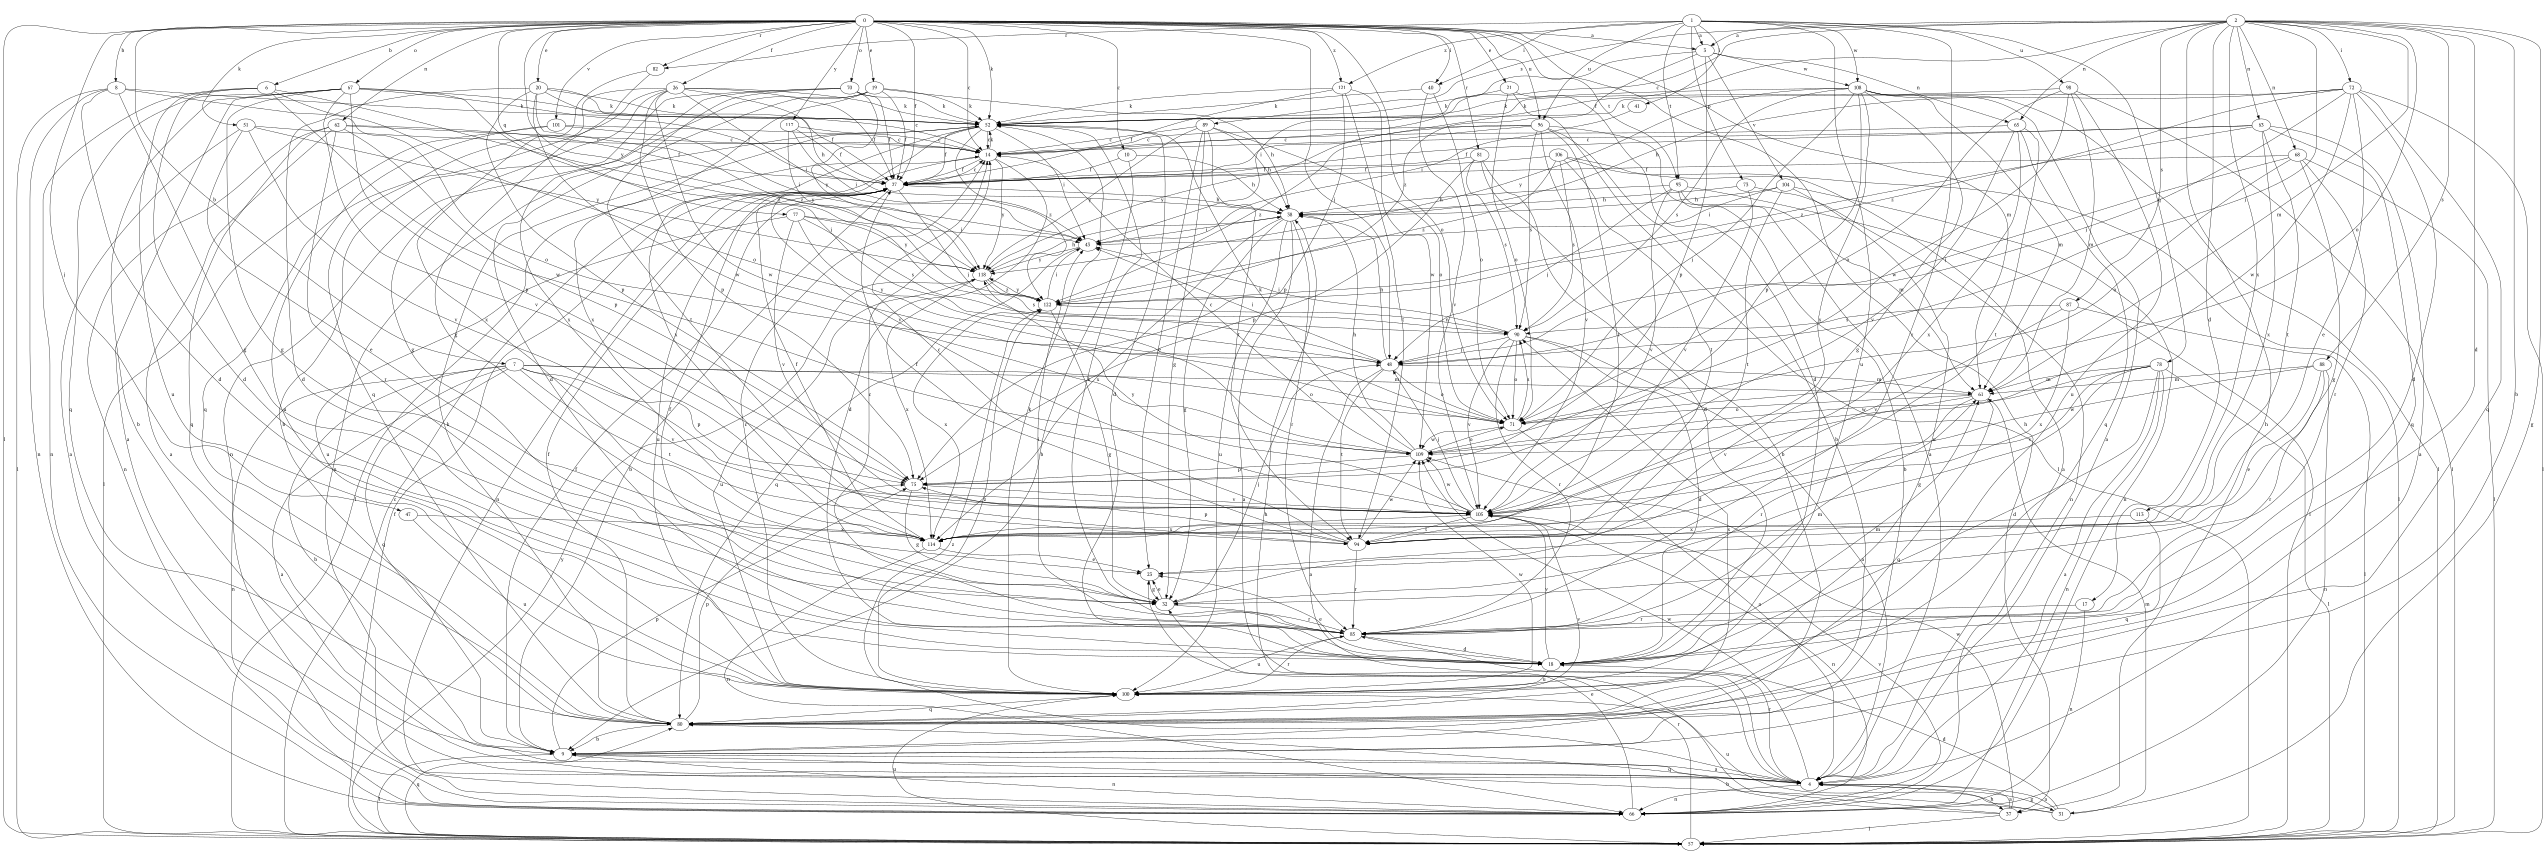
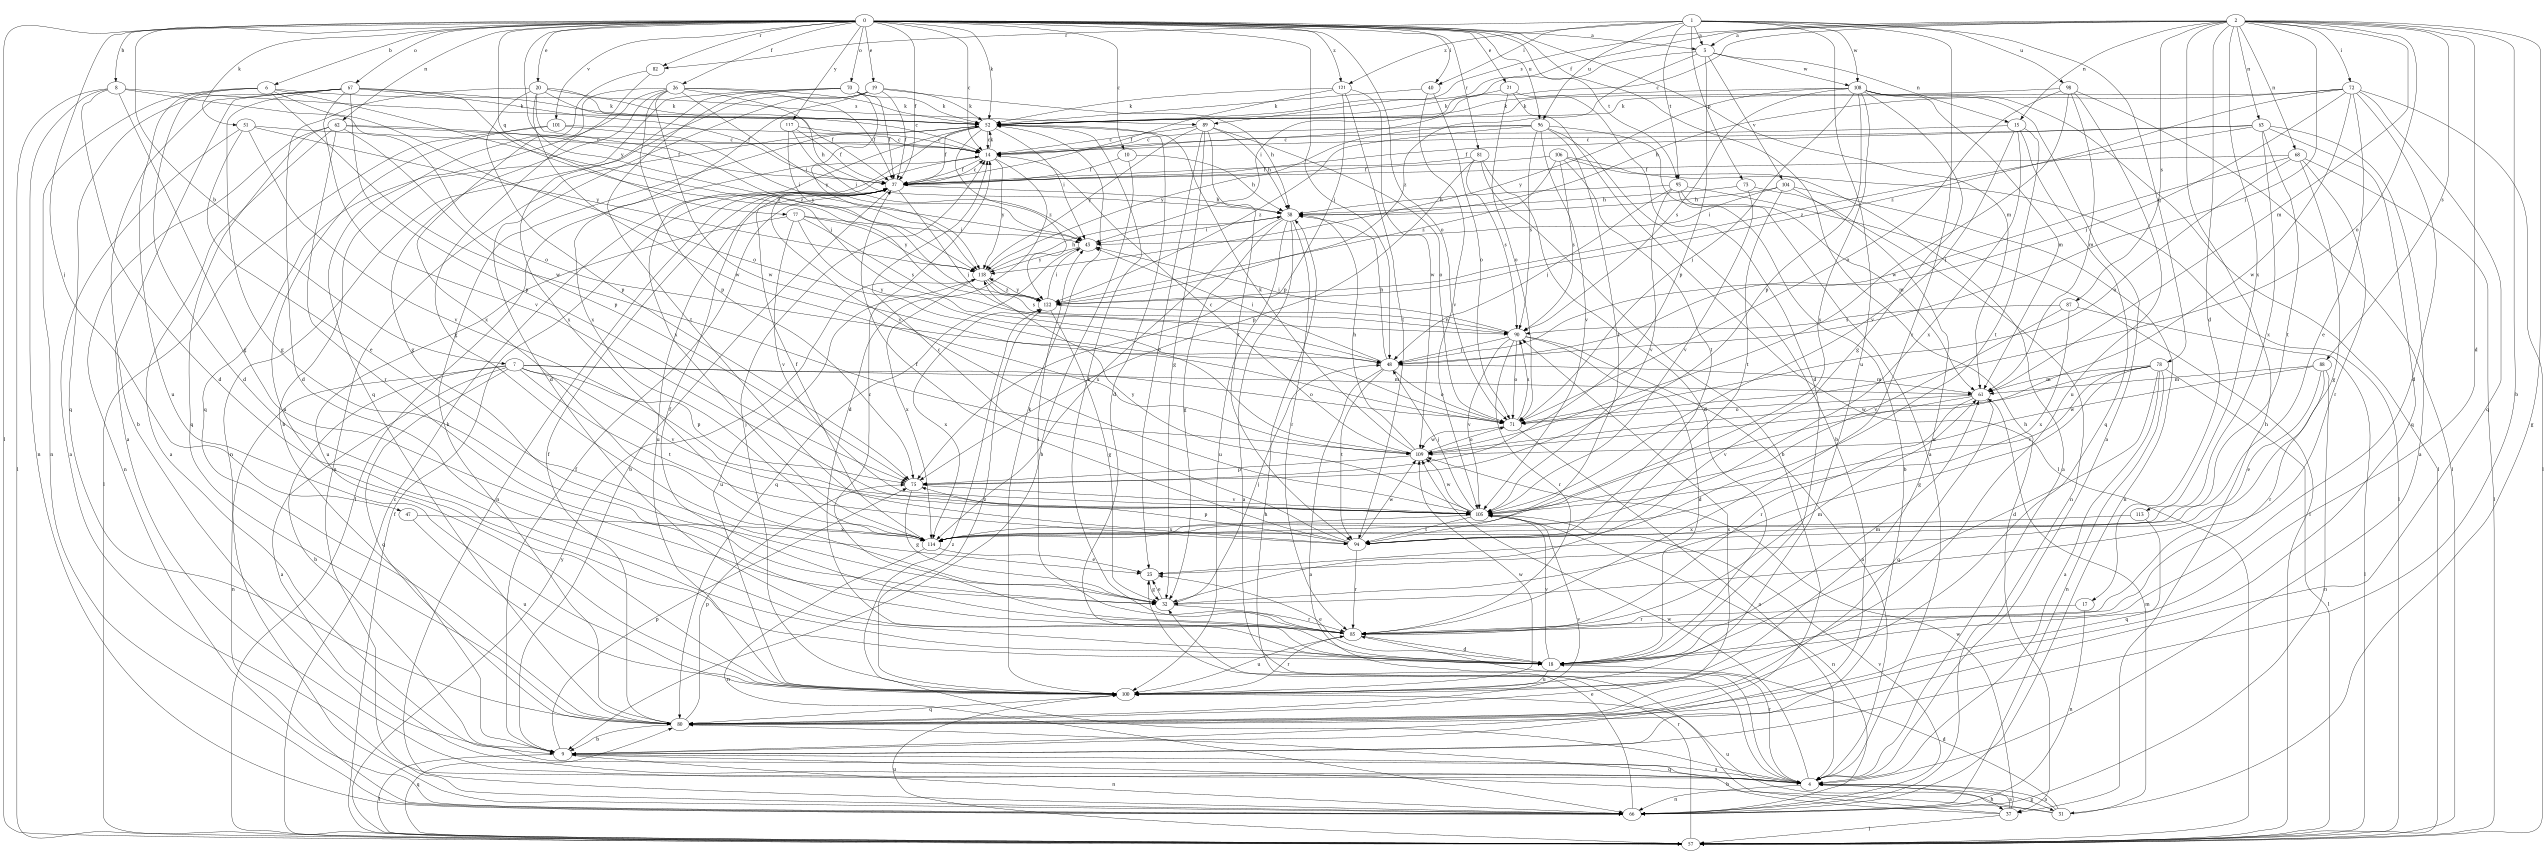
  strict digraph {
    fontname="PT Serif"
    node [fontname="PT Serif"]
    edge [fontname="PT Serif"]
    0
    3
    6
    7
    8
    10
    14
    19
    20
    21
    26
    27
    37
    40
    47
    48
    51
    52
    57
    61
    62
    67
    70
    71
    77
    81
    82
    93
    96
    101
    117
    118
    121
    108
-   65
+   65 [label=15]
    43
    75
    104
    122
    100
    18
    89
    66
    109
    9
    4
    80
    94
    105
    32
    38
    114
    23
    85
    90
    106
    1
-   41
    73
    78
    98
    2
    17
    31
    n65 [label=72]
    63
    n67 [label=68]
    87
    88
    113
    0 -> 3 [label=a]
    0 -> 6 [label=b]
    0 -> 7 [label=b]
    0 -> 8 [label=b]
    0 -> 10 [label=c]
    0 -> 14 [label=c]
    0 -> 19 [label=e]
    0 -> 20 [label=e]
    0 -> 21 [label=e]
    0 -> 26 [label=f]
    0 -> 27 [label=f]
    0 -> 37 [label=h]
    0 -> 40 [label=i]
    0 -> 47 [label=j]
    0 -> 48 [label=j]
    0 -> 51 [label=k]
    0 -> 52 [label=k]
    0 -> 57 [label=l]
    0 -> 61 [label=m]
    0 -> 62 [label=n]
    0 -> 67 [label=o]
    0 -> 70 [label=o]
    0 -> 71 [label=o]
    0 -> 77 [label=q]
    0 -> 81 [label=r]
    0 -> 82 [label=r]
    0 -> 93 [label=t]
    0 -> 96 [label=u]
    0 -> 101 [label=v]
    0 -> 117 [label=y]
    0 -> 118 [label=y]
    0 -> 121 [label=z]
    3 -> 108 [label=w]
    3 -> 65 [label=n]
    3 -> 43 [label=i]
    3 -> 75 [label=p]
    3 -> 104 [label=v]
    3 -> 122 [label=z]
    6 -> 71 [label=o]
    6 -> 122 [label=z]
    6 -> 100 [label=u]
    6 -> 18 [label=d]
+   6 -> 89 [label=s]
    6 -> 66 [label=n]
    6 -> 109 [label=w]
    7 -> 61 [label=m]
    7 -> 71 [label=o]
    7 -> 75 [label=p]
    7 -> 66 [label=n]
    7 -> 9 [label=b]
    7 -> 4 [label=a]
    7 -> 80 [label=q]
    7 -> 94 [label=t]
    7 -> 105 [label=v]
    8 -> 52 [label=k]
    8 -> 57 [label=l]
    8 -> 71 [label=o]
    8 -> 18 [label=d]
    8 -> 66 [label=n]
    8 -> 32 [label=g]
    10 -> 27 [label=f]
    10 -> 9 [label=b]
    10 -> 38 [label=h]
    14 -> 27 [label=f]
    14 -> 52 [label=k]
    14 -> 57 [label=l]
    14 -> 118 [label=y]
    14 -> 18 [label=d]
    19 -> 27 [label=f]
    19 -> 52 [label=k]
    19 -> 18 [label=d]
    19 -> 66 [label=n]
    19 -> 38 [label=h]
    19 -> 114 [label=x]
    20 -> 14 [label=c]
    20 -> 27 [label=f]
    20 -> 52 [label=k]
    20 -> 75 [label=p]
    20 -> 122 [label=z]
    20 -> 18 [label=d]
    20 -> 109 [label=w]
    21 -> 52 [label=k]
    21 -> 57 [label=l]
    21 -> 71 [label=o]
    21 -> 18 [label=d]
    26 -> 27 [label=f]
    26 -> 52 [label=k]
    26 -> 43 [label=i]
    26 -> 75 [label=p]
    26 -> 109 [label=w]
    26 -> 80 [label=q]
    26 -> 32 [label=g]
    26 -> 38 [label=h]
    26 -> 114 [label=x]
    27 -> 14 [label=c]
    27 -> 48 [label=j]
    27 -> 100 [label=u]
    27 -> 66 [label=n]
    27 -> 9 [label=b]
    27 -> 38 [label=h]
    37 -> 57 [label=l]
    37 -> 109 [label=w]
    37 -> 4 [label=a]
    37 -> 80 [label=q]
    37 -> 38 [label=h]
    40 -> 52 [label=k]
    40 -> 71 [label=o]
    40 -> 105 [label=v]
    47 -> 100 [label=u]
    47 -> 114 [label=x]
    48 -> 61 [label=m]
    48 -> 71 [label=o]
    48 -> 43 [label=i]
    48 -> 4 [label=a]
    48 -> 94 [label=t]
    48 -> 38 [label=h]
    51 -> 14 [label=c]
    51 -> 118 [label=y]
    51 -> 4 [label=a]
    51 -> 105 [label=v]
    51 -> 23 [label=e]
    52 -> 14 [label=c]
    52 -> 27 [label=f]
    52 -> 43 [label=i]
    52 -> 122 [label=z]
    52 -> 18 [label=d]
    52 -> 66 [label=n]
    52 -> 105 [label=v]
    52 -> 114 [label=x]
    57 -> 14 [label=c]
    57 -> 27 [label=f]
    57 -> 118 [label=y]
    57 -> 100 [label=u]
    57 -> 80 [label=q]
    57 -> 32 [label=r]
    61 -> 71 [label=o]
    61 -> 80 [label=q]
    61 -> 105 [label=v]
    61 -> 85 [label=r]
    62 -> 14 [label=c]
    62 -> 27 [label=f]
    62 -> 75 [label=p]
    62 -> 66 [label=n]
    62 -> 4 [label=a]
    62 -> 80 [label=q]
    62 -> 85 [label=r]
    67 -> 27 [label=f]
    67 -> 48 [label=j]
    67 -> 52 [label=k]
    67 -> 75 [label=p]
    67 -> 9 [label=b]
    67 -> 4 [label=a]
    67 -> 80 [label=q]
    67 -> 105 [label=v]
    67 -> 32 [label=g]
    70 -> 27 [label=f]
    70 -> 52 [label=k]
    70 -> 118 [label=y]
    70 -> 9 [label=b]
    70 -> 94 [label=t]
    70 -> 114 [label=x]
    71 -> 109 [label=w]
    71 -> 4 [label=a]
    71 -> 90 [label=s]
    77 -> 48 [label=y]
    77 -> 118 [label=y]
    77 -> 43 [label=i]
    77 -> 100 [label=u]
    77 -> 105 [label=v]
    77 -> 90 [label=s]
    81 -> 27 [label=f]
    81 -> 75 [label=p]
    81 -> 18 [label=d]
    81 -> 9 [label=b]
    81 -> 90 [label=s]
    82 -> 80 [label=q]
    82 -> 32 [label=g]
    93 -> 48 [label=j]
    93 -> 57 [label=l]
    93 -> 61 [label=m]
    93 -> 9 [label=b]
    93 -> 105 [label=v]
    93 -> 38 [label=h]
    96 -> 14 [label=c]
    96 -> 118 [label=y]
    96 -> 122 [label=z]
    96 -> 9 [label=b]
    96 -> 4 [label=a]
    96 -> 94 [label=t]
    96 -> 105 [label=v]
    96 -> 90 [label=s]
    101 -> 14 [label=c]
    101 -> 57 [label=l]
    101 -> 43 [label=i]
    101 -> 100 [label=u]
    117 -> 14 [label=c]
    117 -> 27 [label=f]
    117 -> 118 [label=y]
    117 -> 43 [label=i]
    118 -> 122 [label=z]
    118 -> 100 [label=u]
    118 -> 38 [label=h]
    118 -> 114 [label=x]
    118 -> 90 [label=s]
    121 -> 27 [label=f]
    121 -> 52 [label=k]
    121 -> 75 [label=p]
    121 -> 109 [label=w]
    121 -> 94 [label=t]
    108 -> 52 [label=k]
    108 -> 57 [label=l]
    108 -> 61 [label=m]
    108 -> 71 [label=j]
    108 -> 118 [label=y]
    108 -> 75 [label=p]
    108 -> 4 [label=a]
    108 -> 32 [label=g]
    108 -> 114 [label=x]
    108 -> 90 [label=s]
    65 -> 14 [label=c]
    65 -> 80 [label=q]
    65 -> 94 [label=t]
    65 -> 105 [label=v]
    65 -> 114 [label=x]
    43 -> 118 [label=y]
    43 -> 80 [label=q]
    75 -> 105 [label=v]
    75 -> 32 [label=g]
    104 -> 43 [label=i]
    104 -> 100 [label=u]
    104 -> 66 [label=n]
    104 -> 94 [label=t]
    104 -> 38 [label=h]
    122 -> 118 [label=y]
    122 -> 43 [label=i]
    122 -> 32 [label=g]
    122 -> 114 [label=x]
    122 -> 90 [label=n]
-   100 -> 14 [label=c]
+   100 -> 14 [label=j]
    100 -> 52 [label=k]
    100 -> 122 [label=z]
    100 -> 109 [label=w]
    100 -> 80 [label=q]
    100 -> 85 [label=r]
    18 -> 61 [label=m]
    18 -> 100 [label=u]
    18 -> 105 [label=v]
    18 -> 23 [label=e]
    89 -> 14 [label=c]
    89 -> 71 [label=o]
    89 -> 118 [label=y]
    89 -> 94 [label=t]
    89 -> 32 [label=g]
    89 -> 38 [label=h]
    89 -> 23 [label=e]
    66 -> 105 [label=v]
    66 -> 23 [label=e]
    109 -> 14 [label=c]
    109 -> 52 [label=k]
    109 -> 71 [label=o]
    109 -> 75 [label=p]
    109 -> 38 [label=h]
    9 -> 27 [label=f]
    9 -> 57 [label=l]
    9 -> 75 [label=p]
    9 -> 66 [label=n]
    9 -> 4 [label=a]
    4 -> 37 [label=h]
    4 -> 122 [label=z]
    4 -> 66 [label=n]
    4 -> 109 [label=w]
    4 -> 85 [label=r]
    4 -> 31 [label=g]
    80 -> 27 [label=f]
    80 -> 52 [label=k]
    80 -> 75 [label=p]
    80 -> 9 [label=b]
    80 -> 105 [label=v]
    80 -> 90 [label=s]
    94 -> 14 [label=c]
    94 -> 27 [label=f]
    94 -> 75 [label=p]
    94 -> 109 [label=w]
    94 -> 85 [label=r]
    105 -> 48 [label=j]
    105 -> 118 [label=y]
    105 -> 66 [label=n]
    105 -> 109 [label=w]
    105 -> 94 [label=t]
    105 -> 114 [label=x]
    32 -> 48 [label=j]
    32 -> 23 [label=e]
    32 -> 85 [label=r]
    38 -> 43 [label=i]
    38 -> 100 [label=u]
    38 -> 4 [label=a]
    38 -> 32 [label=g]
    38 -> 114 [label=x]
    38 -> 85 [label=r]
    114 -> 27 [label=f]
    114 -> 66 [label=n]
    114 -> 23 [label=e]
    23 -> 32 [label=g]
    85 -> 14 [label=c]
    85 -> 27 [label=f]
    85 -> 52 [label=k]
    85 -> 61 [label=m]
    85 -> 43 [label=i]
    85 -> 100 [label=u]
    85 -> 18 [label=d]
    90 -> 48 [label=j]
    90 -> 71 [label=o]
    90 -> 43 [label=i]
    90 -> 18 [label=d]
    90 -> 4 [label=a]
    90 -> 105 [label=v]
    90 -> 85 [label=r]
    106 -> 27 [label=f]
    106 -> 57 [label=l]
    106 -> 122 [label=z]
    106 -> 4 [label=a]
    106 -> 94 [label=t]
    106 -> 90 [label=s]
    1 -> 3 [label=a]
    1 -> 40 [label=i]
    1 -> 82 [label=r]
    1 -> 93 [label=t]
    1 -> 96 [label=u]
    1 -> 121 [label=z]
    1 -> 108 [label=w]
    1 -> 100 [label=u]
    1 -> 85 [label=r]
-   1 -> 41 [label=i]
    1 -> 73 [label=p]
    1 -> 78 [label=q]
    1 -> 98 [label=u]
-   41 -> 43 [label=i]
    73 -> 66 [label=n]
    73 -> 105 [label=v]
    73 -> 38 [label=h]
    78 -> 57 [label=l]
    78 -> 61 [label=m]
    78 -> 18 [label=d]
    78 -> 66 [label=n]
    78 -> 109 [label=w]
    78 -> 4 [label=a]
    78 -> 105 [label=v]
    78 -> 32 [label=g]
    98 -> 52 [label=k]
    98 -> 57 [label=l]
    98 -> 61 [label=m]
    98 -> 71 [label=o]
    98 -> 100 [label=u]
    98 -> 109 [label=w]
    2 -> 3 [label=a]
    2 -> 14 [label=c]
-   2 -> 27 [label=f]
+   2 -> 52 [label=f]
    2 -> 37 [label=h]
    2 -> 48 [label=j]
    2 -> 61 [label=m]
    2 -> 71 [label=o]
    2 -> 65 [label=n]
    2 -> 18 [label=d]
    2 -> 89 [label=s]
    2 -> 9 [label=b]
    2 -> 17 [label=d]
    2 -> 31 [label=g]
    2 -> n65 [label=i]
    2 -> 63 [label=n]
    2 -> n67 [label=n]
    2 -> 87 [label=s]
    2 -> 88 [label=s]
    2 -> 113 [label=x]
    17 -> 66 [label=n]
    17 -> 85 [label=r]
    31 -> 61 [label=m]
    31 -> 100 [label=u]
    31 -> 18 [label=d]
    31 -> 9 [label=b]
    31 -> 4 [label=a]
    n65 -> 48 [label=j]
    n65 -> 52 [label=k]
    n65 -> 57 [label=l]
    n65 -> 122 [label=z]
    n65 -> 18 [label=d]
    n65 -> 109 [label=w]
    n65 -> 80 [label=q]
    n65 -> 38 [label=h]
    n65 -> 23 [label=e]
    63 -> 14 [label=c]
    63 -> 27 [label=f]
    63 -> 122 [label=z]
    63 -> 4 [label=a]
    63 -> 80 [label=q]
    63 -> 94 [label=t]
    63 -> 114 [label=x]
    n67 -> 27 [label=f]
    n67 -> 48 [label=j]
    n67 -> 57 [label=l]
    n67 -> 71 [label=o]
    n67 -> 32 [label=g]
    n67 -> 85 [label=r]
    87 -> 57 [label=l]
    87 -> 105 [label=v]
    87 -> 114 [label=x]
    87 -> 90 [label=s]
    88 -> 61 [label=m]
    88 -> 66 [label=n]
    88 -> 109 [label=w]
    88 -> 23 [label=e]
    88 -> 85 [label=r]
    113 -> 80 [label=q]
    113 -> 114 [label=x]
  }
